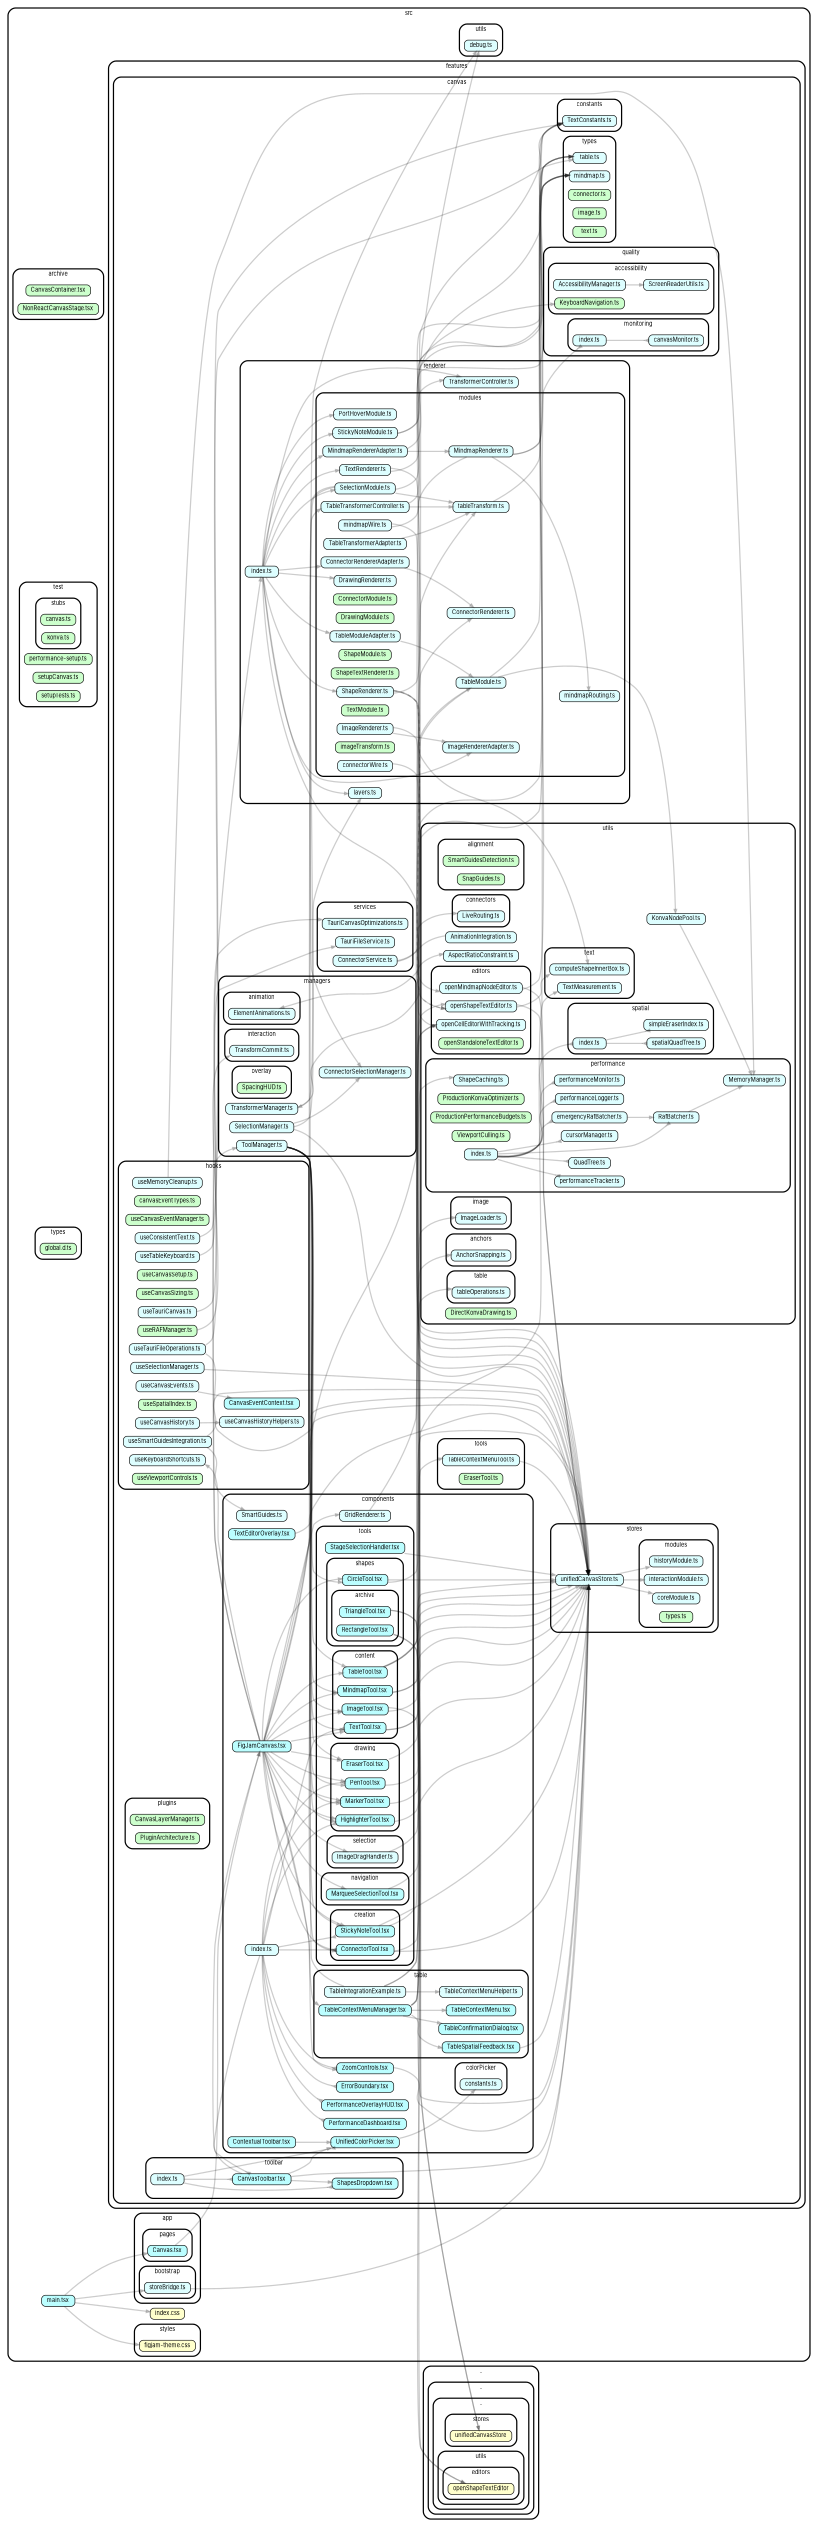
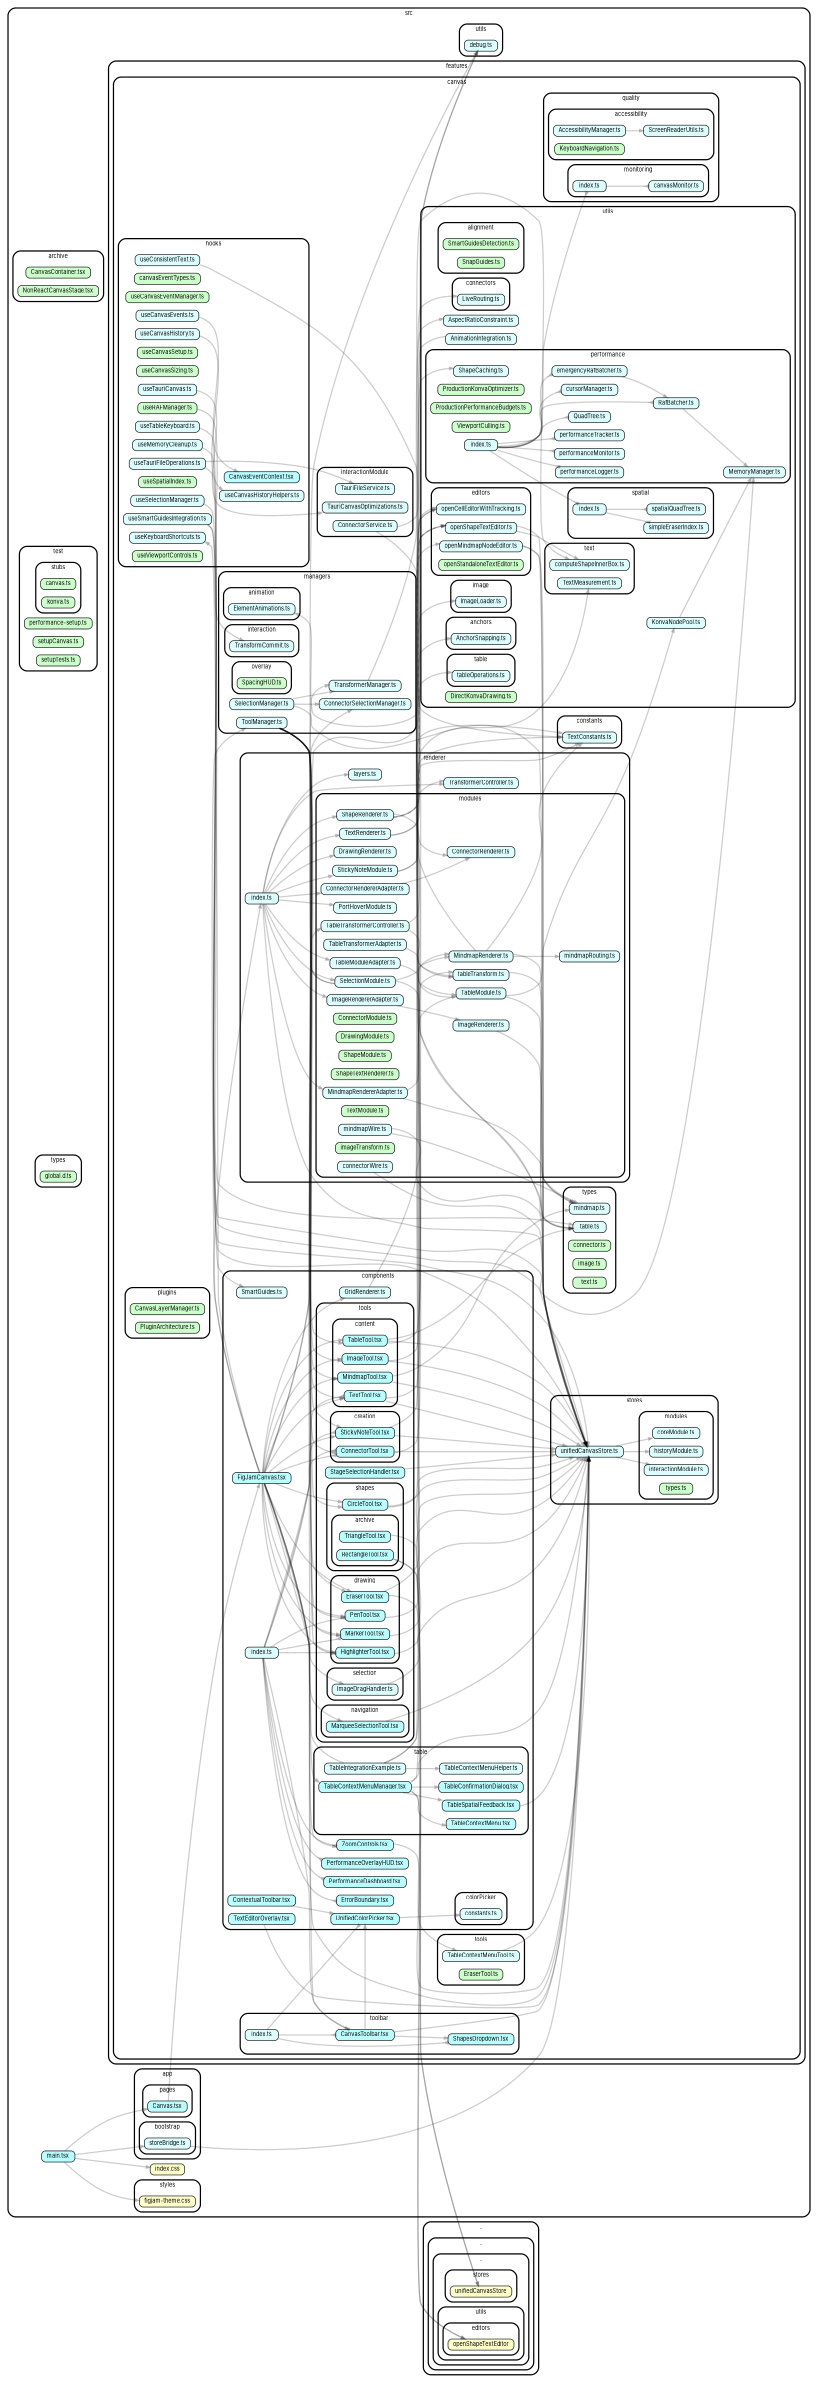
  strict digraph {
    compound=true
    fillcolor="#ffffff"
    fontname=Inter
    fontsize=9
    nodesep=0.16
    rankdir=LR
    ranksep=0.18
    splines=true
    style="rounded,bold,filled"
    node [color=black fillcolor="#ddfeff" fontcolor=black fontname=Inter fontsize=9 shape=box style="rounded, filled"]
    edge [arrowhead=normal arrowsize=0.6 color="#00000033" fontname=Inter fontsize=9 penwidth=2.0]
    n1 [fillcolor="#ffffcc" height=0.2 label=<unifiedCanvasStore>]
    n2 [fillcolor="#ffffcc" height=0.2 label=<openShapeTextEditor>]
    n3 [fillcolor="#bbfeff" height=0.2 label=<Canvas.tsx>]
    n4 [height=0.2 label=<storeBridge.ts>]
    n5 [fillcolor="#ccffcc" height=0.2 label=<CanvasContainer.tsx>]
    n6 [fillcolor="#ccffcc" height=0.2 label=<NonReactCanvasStage.tsx>]
    n7 [fillcolor="#bbfeff" height=0.2 label=<ImageTool.tsx>]
    n8 [fillcolor="#bbfeff" height=0.2 label=<MindmapTool.tsx>]
    n9 [fillcolor="#bbfeff" height=0.2 label=<TableTool.tsx>]
    n10 [fillcolor="#bbfeff" height=0.2 label=<TextTool.tsx>]
    n11 [fillcolor="#bbfeff" height=0.2 label=<ConnectorTool.tsx>]
    n12 [fillcolor="#bbfeff" height=0.2 label=<StickyNoteTool.tsx>]
    n13 [fillcolor="#bbfeff" height=0.2 label=<EraserTool.tsx>]
    n14 [fillcolor="#bbfeff" height=0.2 label=<HighlighterTool.tsx>]
    n15 [fillcolor="#bbfeff" height=0.2 label=<MarkerTool.tsx>]
    n16 [fillcolor="#bbfeff" height=0.2 label=<PenTool.tsx>]
    n17 [fillcolor="#bbfeff" height=0.2 label=<MarqueeSelectionTool.tsx>]
    n18 [height=0.2 label=<ImageDragHandler.ts>]
    n19 [fillcolor="#bbfeff" height=0.2 label=<RectangleTool.tsx>]
    n20 [fillcolor="#bbfeff" height=0.2 label=<TriangleTool.tsx>]
    n21 [fillcolor="#bbfeff" height=0.2 label=<CircleTool.tsx>]
    n22 [fillcolor="#bbfeff" height=0.2 label=<StageSelectionHandler.tsx>]
    n23 [height=0.2 label=<constants.ts>]
    n24 [fillcolor="#bbfeff" height=0.2 label=<TableContextMenuManager.tsx>]
    n25 [fillcolor="#bbfeff" height=0.2 label=<TableConfirmationDialog.tsx>]
    n26 [fillcolor="#bbfeff" height=0.2 label=<TableContextMenu.tsx>]
    n27 [height=0.2 label=<TableContextMenuHelper.ts>]
    n28 [fillcolor="#bbfeff" height=0.2 label=<TableSpatialFeedback.tsx>]
    n29 [height=0.2 label=<TableIntegrationExample.ts>]
    n30 [fillcolor="#bbfeff" height=0.2 label=<FigJamCanvas.tsx>]
    n31 [fillcolor="#bbfeff" height=0.2 label=<ContextualToolbar.tsx>]
    n32 [fillcolor="#bbfeff" height=0.2 label=<UnifiedColorPicker.tsx>]
    n33 [fillcolor="#bbfeff" height=0.2 label=<ErrorBoundary.tsx>]
    n34 [height=0.2 label=<GridRenderer.ts>]
    n35 [fillcolor="#bbfeff" height=0.2 label=<ZoomControls.tsx>]
    n36 [fillcolor="#bbfeff" height=0.2 label=<PerformanceDashboard.tsx>]
    n37 [fillcolor="#bbfeff" height=0.2 label=<PerformanceOverlayHUD.tsx>]
    n38 [height=0.2 label=<SmartGuides.ts>]
    n39 [fillcolor="#bbfeff" height=0.2 label=<TextEditorOverlay.tsx>]
    n40 [height=0.2 label=<index.ts>]
    n41 [height=0.2 label=<TextConstants.ts>]
    n42 [height=0.2 label=<useKeyboardShortcuts.ts>]
    n43 [fillcolor="#bbfeff" height=0.2 label=<CanvasEventContext.tsx>]
    n44 [fillcolor="#ccffcc" height=0.2 label=<canvasEventTypes.ts>]
    n45 [fillcolor="#ccffcc" height=0.2 label=<useCanvasEventManager.ts>]
    n46 [height=0.2 label=<useCanvasEvents.ts>]
    n47 [height=0.2 label=<useCanvasHistory.ts>]
    n48 [height=0.2 label=<useCanvasHistoryHelpers.ts>]
    n49 [fillcolor="#ccffcc" height=0.2 label=<useCanvasSetup.ts>]
    n50 [fillcolor="#ccffcc" height=0.2 label=<useCanvasSizing.ts>]
    n51 [height=0.2 label=<useConsistentText.ts>]
    n52 [height=0.2 label=<useMemoryCleanup.ts>]
    n53 [fillcolor="#ccffcc" height=0.2 label=<useRAFManager.ts>]
    n54 [height=0.2 label=<useSelectionManager.ts>]
    n55 [height=0.2 label=<useSmartGuidesIntegration.ts>]
    n56 [fillcolor="#ccffcc" height=0.2 label=<useSpatialIndex.ts>]
    n57 [height=0.2 label=<useTableKeyboard.ts>]
    n58 [height=0.2 label=<useTauriCanvas.ts>]
    n59 [height=0.2 label=<useTauriFileOperations.ts>]
    n60 [fillcolor="#ccffcc" height=0.2 label=<useViewportControls.ts>]
    n61 [height=0.2 label=<ElementAnimations.ts>]
    n62 [height=0.2 label=<TransformCommit.ts>]
    n63 [fillcolor="#ccffcc" height=0.2 label=<SpacingHUD.ts>]
    n64 [height=0.2 label=<ToolManager.ts>]
    n65 [height=0.2 label=<ConnectorSelectionManager.ts>]
    n66 [height=0.2 label=<SelectionManager.ts>]
    n67 [height=0.2 label=<TransformerManager.ts>]
    n68 [fillcolor="#ccffcc" height=0.2 label=<CanvasLayerManager.ts>]
    n69 [fillcolor="#ccffcc" height=0.2 label=<PluginArchitecture.ts>]
    n70 [height=0.2 label=<AccessibilityManager.ts>]
    n71 [height=0.2 label=<ScreenReaderUtils.ts>]
    n72 [fillcolor="#ccffcc" height=0.2 label=<KeyboardNavigation.ts>]
    n73 [height=0.2 label=<canvasMonitor.ts>]
    n74 [height=0.2 label=<index.ts>]
    n75 [height=0.2 label=<TableModule.ts>]
    n76 [height=0.2 label=<tableTransform.ts>]
    n77 [height=0.2 label=<TableTransformerController.ts>]
    n78 [height=0.2 label=<ConnectorRendererAdapter.ts>]
    n79 [height=0.2 label=<DrawingRenderer.ts>]
    n80 [height=0.2 label=<ImageRendererAdapter.ts>]
    n81 [height=0.2 label=<MindmapRendererAdapter.ts>]
    n82 [height=0.2 label=<PortHoverModule.ts>]
    n83 [height=0.2 label=<SelectionModule.ts>]
    n84 [height=0.2 label=<ShapeRenderer.ts>]
    n85 [height=0.2 label=<StickyNoteModule.ts>]
    n86 [height=0.2 label=<TableModuleAdapter.ts>]
    n87 [height=0.2 label=<TextRenderer.ts>]
    n88 [fillcolor="#ccffcc" height=0.2 label=<ConnectorModule.ts>]
    n89 [height=0.2 label=<ConnectorRenderer.ts>]
    n90 [fillcolor="#ccffcc" height=0.2 label=<DrawingModule.ts>]
    n91 [height=0.2 label=<ImageRenderer.ts>]
    n92 [height=0.2 label=<MindmapRenderer.ts>]
    n93 [height=0.2 label=<mindmapRouting.ts>]
    n94 [fillcolor="#ccffcc" height=0.2 label=<ShapeModule.ts>]
    n95 [fillcolor="#ccffcc" height=0.2 label=<ShapeTextRenderer.ts>]
    n96 [height=0.2 label=<TableTransformerAdapter.ts>]
    n97 [fillcolor="#ccffcc" height=0.2 label=<TextModule.ts>]
    n98 [height=0.2 label=<connectorWire.ts>]
    n99 [fillcolor="#ccffcc" height=0.2 label=<imageTransform.ts>]
    n100 [height=0.2 label=<mindmapWire.ts>]
    n101 [height=0.2 label=<index.ts>]
    n102 [height=0.2 label=<TransformerController.ts>]
    n103 [height=0.2 label=<layers.ts>]
    n104 [height=0.2 label=<TableContextMenuTool.ts>]
    n105 [fillcolor="#ccffcc" height=0.2 label=<EraserTool.ts>]
    n106 [height=0.2 label=<mindmap.ts>]
    n107 [height=0.2 label=<table.ts>]
    n108 [fillcolor="#ccffcc" height=0.2 label=<connector.ts>]
    n109 [fillcolor="#ccffcc" height=0.2 label=<image.ts>]
    n110 [fillcolor="#ccffcc" height=0.2 label=<text.ts>]
    n111 [height=0.2 label=<TauriCanvasOptimizations.ts>]
    n112 [height=0.2 label=<TauriFileService.ts>]
    n113 [height=0.2 label=<ConnectorService.ts>]
    n114 [height=0.2 label=<coreModule.ts>]
    n115 [height=0.2 label=<historyModule.ts>]
    n116 [height=0.2 label=<interactionModule.ts>]
    n117 [fillcolor="#ccffcc" height=0.2 label=<types.ts>]
    n118 [height=0.2 label=<unifiedCanvasStore.ts>]
    n119 [fillcolor="#bbfeff" height=0.2 label=<CanvasToolbar.tsx>]
    n120 [fillcolor="#bbfeff" height=0.2 label=<ShapesDropdown.tsx>]
    n121 [height=0.2 label=<index.ts>]
    n122 [fillcolor="#ccffcc" height=0.2 label=<SmartGuidesDetection.ts>]
    n123 [fillcolor="#ccffcc" height=0.2 label=<SnapGuides.ts>]
    n124 [height=0.2 label=<AnchorSnapping.ts>]
    n125 [height=0.2 label=<LiveRouting.ts>]
    n126 [height=0.2 label=<openCellEditorWithTracking.ts>]
    n127 [height=0.2 label=<openShapeTextEditor.ts>]
    n128 [height=0.2 label=<openMindmapNodeEditor.ts>]
    n129 [fillcolor="#ccffcc" height=0.2 label=<openStandaloneTextEditor.ts>]
    n130 [height=0.2 label=<ImageLoader.ts>]
    n131 [height=0.2 label=<ShapeCaching.ts>]
    n132 [height=0.2 label=<MemoryManager.ts>]
    n133 [fillcolor="#ccffcc" height=0.2 label=<ProductionKonvaOptimizer.ts>]
    n134 [fillcolor="#ccffcc" height=0.2 label=<ProductionPerformanceBudgets.ts>]
    n135 [height=0.2 label=<QuadTree.ts>]
    n136 [height=0.2 label=<RafBatcher.ts>]
    n137 [fillcolor="#ccffcc" height=0.2 label=<ViewportCulling.ts>]
    n138 [height=0.2 label=<cursorManager.ts>]
    n139 [height=0.2 label=<emergencyRafBatcher.ts>]
    n140 [height=0.2 label=<index.ts>]
    n141 [height=0.2 label=<performanceLogger.ts>]
    n142 [height=0.2 label=<performanceMonitor.ts>]
    n143 [height=0.2 label=<performanceTracker.ts>]
    n144 [height=0.2 label=<index.ts>]
    n145 [height=0.2 label=<simpleEraserIndex.ts>]
    n146 [height=0.2 label=<spatialQuadTree.ts>]
    n147 [height=0.2 label=<tableOperations.ts>]
    n148 [height=0.2 label=<TextMeasurement.ts>]
    n149 [height=0.2 label=<computeShapeInnerBox.ts>]
    n150 [height=0.2 label=<AspectRatioConstraint.ts>]
    n151 [height=0.2 label=<KonvaNodePool.ts>]
    n152 [height=0.2 label=<AnimationIntegration.ts>]
    n153 [fillcolor="#ccffcc" height=0.2 label=<DirectKonvaDrawing.ts>]
    n154 [height=0.2 label=<debug.ts>]
    n155 [fillcolor="#ffffcc" height=0.2 label=<figjam-theme.css>]
    n156 [fillcolor="#ccffcc" height=0.2 label=<canvas.ts>]
    n157 [fillcolor="#ccffcc" height=0.2 label=<konva.ts>]
    n158 [fillcolor="#ccffcc" height=0.2 label=<performance-setup.ts>]
    n159 [fillcolor="#ccffcc" height=0.2 label=<setupCanvas.ts>]
    n160 [fillcolor="#ccffcc" height=0.2 label=<setupTests.ts>]
    n161 [fillcolor="#ccffcc" height=0.2 label=<global.d.ts>]
    n162 [fillcolor="#ffffcc" height=0.2 label=<index.css>]
    n163 [fillcolor="#bbfeff" height=0.2 label=<main.tsx>]
    subgraph cluster_1 {
      label=".."
      subgraph cluster_2 {
        label=".."
        subgraph cluster_3 {
          label=".."
          subgraph cluster_4 {
            label=stores
            n1
          }
          subgraph cluster_5 {
            label=utils
            subgraph cluster_6 {
              label=editors
              n2
            }
          }
        }
      }
    }
    subgraph cluster_7 {
      label=src
      n162
      n163
      subgraph cluster_8 {
        label=app
        subgraph cluster_9 {
          label=pages
          n3
        }
        subgraph cluster_10 {
          label=bootstrap
          n4
        }
      }
      subgraph cluster_11 {
        label=archive
        n5
        n6
      }
      subgraph cluster_12 {
        label=features
        subgraph cluster_13 {
          label=canvas
          subgraph cluster_14 {
            label=components
            n30
            n31
            n32
            n33
            n34
            n35
            n36
            n37
            n38
            n39
            n40
            subgraph cluster_15 {
              label=tools
              n22
              subgraph cluster_16 {
                label=content
                n7
                n8
                n9
                n10
              }
              subgraph cluster_17 {
                label=creation
                n11
                n12
              }
              subgraph cluster_18 {
                label=drawing
                n13
                n14
                n15
                n16
              }
              subgraph cluster_19 {
                label=navigation
                n17
              }
              subgraph cluster_20 {
                label=selection
                n18
              }
              subgraph cluster_21 {
                label=shapes
                n21
                subgraph cluster_22 {
                  label=archive
                  n19
                  n20
                }
              }
            }
            subgraph cluster_23 {
              label=colorPicker
              n23
            }
            subgraph cluster_24 {
              label=table
              n24
              n25
              n26
              n27
              n28
              n29
            }
          }
          subgraph cluster_25 {
            label=constants
            n41
          }
          subgraph cluster_26 {
            label=hooks
            n42
            n43
            n44
            n45
            n46
            n47
            n48
            n49
            n50
            n51
            n52
            n53
            n54
            n55
            n56
            n57
            n58
            n59
            n60
          }
          subgraph cluster_27 {
            label=managers
            n64
            n65
            n66
            n67
            subgraph cluster_28 {
              label=animation
              n61
            }
            subgraph cluster_29 {
              label=interaction
              n62
            }
            subgraph cluster_30 {
              label=overlay
              n63
            }
          }
          subgraph cluster_31 {
            label=plugins
            n68
            n69
          }
          subgraph cluster_32 {
            label=quality
            subgraph cluster_33 {
              label=accessibility
              n70
              n71
              n72
            }
            subgraph cluster_34 {
              label=monitoring
              n73
              n74
            }
          }
          subgraph cluster_35 {
            label=renderer
            n101
            n102
            n103
            subgraph cluster_36 {
              label=modules
              n75
              n76
              n77
              n78
              n79
              n80
              n81
              n82
              n83
              n84
              n85
              n86
              n87
              n88
              n89
              n90
              n91
              n92
              n93
              n94
              n95
              n96
              n97
              n98
              n99
              n100
            }
          }
          subgraph cluster_37 {
            label=tools
            n104
            n105
          }
          subgraph cluster_38 {
            label=types
            n106
            n107
            n108
            n109
            n110
          }
          subgraph cluster_39 {
-           label=services
+           label=interactionModule
            n111
            n112
            n113
          }
          subgraph cluster_40 {
            label=stores
            n118
            subgraph cluster_41 {
              label=modules
              n114
              n115
              n116
              n117
            }
          }
          subgraph cluster_42 {
            label=toolbar
            n119
            n120
            n121
          }
          subgraph cluster_43 {
            label=utils
            n150
            n151
            n152
            n153
            subgraph cluster_44 {
              label=alignment
              n122
              n123
            }
            subgraph cluster_45 {
              label=anchors
              n124
            }
            subgraph cluster_46 {
              label=connectors
              n125
            }
            subgraph cluster_47 {
              label=editors
              n126
              n127
              n128
              n129
            }
            subgraph cluster_48 {
              label=image
              n130
            }
            subgraph cluster_49 {
              label=performance
              n131
              n132
              n133
              n134
              n135
              n136
              n137
              n138
              n139
              n140
              n141
              n142
              n143
            }
            subgraph cluster_50 {
              label=spatial
              n144
              n145
              n146
            }
            subgraph cluster_51 {
              label=table
              n147
            }
            subgraph cluster_52 {
              label=text
              n148
              n149
            }
          }
        }
      }
      subgraph cluster_53 {
        label=utils
        n154
      }
      subgraph cluster_54 {
        label=styles
        n155
      }
      subgraph cluster_55 {
        label=test
        n158
        n159
        n160
        subgraph cluster_56 {
          label=stubs
          n156
          n157
        }
      }
      subgraph cluster_57 {
        label=types
        n161
      }
    }
    n3 -> n30
    n4 -> n118
    n7 -> n118
    n7 -> n130
    n8 -> n106
    n8 -> n118
    n9 -> n107
    n9 -> n118
    n9 -> n126
    n10 -> n118
    n10 -> n148
    n11 -> n118
    n11 -> n124
    n12 -> n118
    n12 -> n154
    n13 -> n118
    n14 -> n118
    n15 -> n118
    n16 -> n118
    n17 -> n118
    n18 -> n118
    n19 -> n1
    n19 -> n2
    n20 -> n1
-   n20 -> n2
+   n13 -> n2
    n21 -> n118
    n21 -> n127
    n22 -> n118
    n24 -> n25
    n24 -> n26
    n24 -> n28
    n24 -> n104
    n24 -> n118
    n24 -> n147
    n28 -> n118
    n29 -> n27
    n29 -> n75
    n29 -> n76
    n29 -> n77
    n30 -> n7
    n30 -> n8
    n30 -> n9
    n30 -> n10
    n30 -> n11 [arrowhead=inv]
    n30 -> n12
    n30 -> n13
    n30 -> n14
    n30 -> n15
    n30 -> n16
    n30 -> n17
    n30 -> n18
    n30 -> n21
    n30 -> n24
    n30 -> n34
    n30 -> n35
    n30 -> n42
    n30 -> n64
    n30 -> n101
    n30 -> n118
-   n119 -> n30
+   n30 -> n119
    n30 -> n126
    n30 -> n154
    n31 -> n32
    n32 -> n23
    n34 -> n131
    n35 -> n118
    n39 -> n118
    n40 -> n10 [arrowhead=inv]
    n40 -> n11 [arrowhead=inv]
    n40 -> n12 [arrowhead=inv]
    n40 -> n14 [arrowhead=inv]
    n40 -> n15 [arrowhead=inv]
    n40 -> n16 [arrowhead=inv]
    n40 -> n33 [arrowhead=inv]
    n40 -> n35 [arrowhead=inv]
    n40 -> n36 [arrowhead=inv]
    n40 -> n37 [arrowhead=inv]
    n40 -> n119 [arrowhead=inv]
    n46 -> n43
    n47 -> n48
    n51 -> n41
    n52 -> n132
    n53 -> n62
    n54 -> n118
    n55 -> n38
    n55 -> n118
    n57 -> n107
    n58 -> n111
    n59 -> n112
    n59 -> n118
    n64 -> n7
    n64 -> n8
    n64 -> n9
    n64 -> n10
    n64 -> n11
    n64 -> n12
    n64 -> n13
    n64 -> n14
    n64 -> n15
    n64 -> n16
    n64 -> n21
    n66 -> n65
-   n66 -> n103
+   n66 -> n67
    n66 -> n118
    n67 -> n150
    n70 -> n71
    n74 -> n73 [arrowhead=inv]
    n75 -> n107
    n75 -> n126
    n75 -> n151
    n76 -> n107
    n77 -> n76
    n77 -> n102
    n78 -> n89
-   n91 -> n80
+   n80 -> n91
    n81 -> n92
    n81 -> n106
    n83 -> n65
    n83 -> n67
-   n83 -> n76
+   n83 -> n92
    n83 -> n107
    n84 -> n41
    n84 -> n118
    n84 -> n127 [style=dashed]
    n84 -> n149
    n85 -> n41
-   n85 -> n72
+   n85 -> n154
    n86 -> n75
    n87 -> n41
    n87 -> n127
    n91 -> n118
    n92 -> n41
    n92 -> n93
    n92 -> n106
    n92 -> n128
    n96 -> n76
    n98 -> n118
    n100 -> n106
    n100 -> n118
    n101 -> n78
    n101 -> n79
    n101 -> n80
    n101 -> n81
    n101 -> n82
    n101 -> n83
    n101 -> n84
    n101 -> n85
    n101 -> n86
    n101 -> n87
    n101 -> n102
    n101 -> n103
    n101 -> n118
    n104 -> n118
    n113 -> n89
    n113 -> n125
    n118 -> n114
    n118 -> n115
    n118 -> n116
    n119 -> n32
    n119 -> n118
    n119 -> n120
    n121 -> n32 [arrowhead=inv]
    n121 -> n119 [arrowhead=inv]
    n121 -> n120 [arrowhead=inv]
    n127 -> n118
    n127 -> n149
    n128 -> n106
    n128 -> n118
    n136 -> n132
    n139 -> n136
    n140 -> n74 [arrowhead=inv]
    n140 -> n135 [arrowhead=inv]
    n140 -> n136 [arrowhead=inv]
    n140 -> n138 [arrowhead=inv]
    n140 -> n139 [arrowhead=inv]
    n140 -> n141 [arrowhead=inv]
    n140 -> n142 [arrowhead=inv]
    n140 -> n143 [arrowhead=inv]
    n140 -> n144 [arrowhead=inv]
    n144 -> n145 [arrowhead=inv]
    n144 -> n146 [arrowhead=inv]
    n151 -> n132
    n152 -> n61
    n163 -> n3
    n163 -> n4
    n163 -> n155
    n163 -> n162
  }
